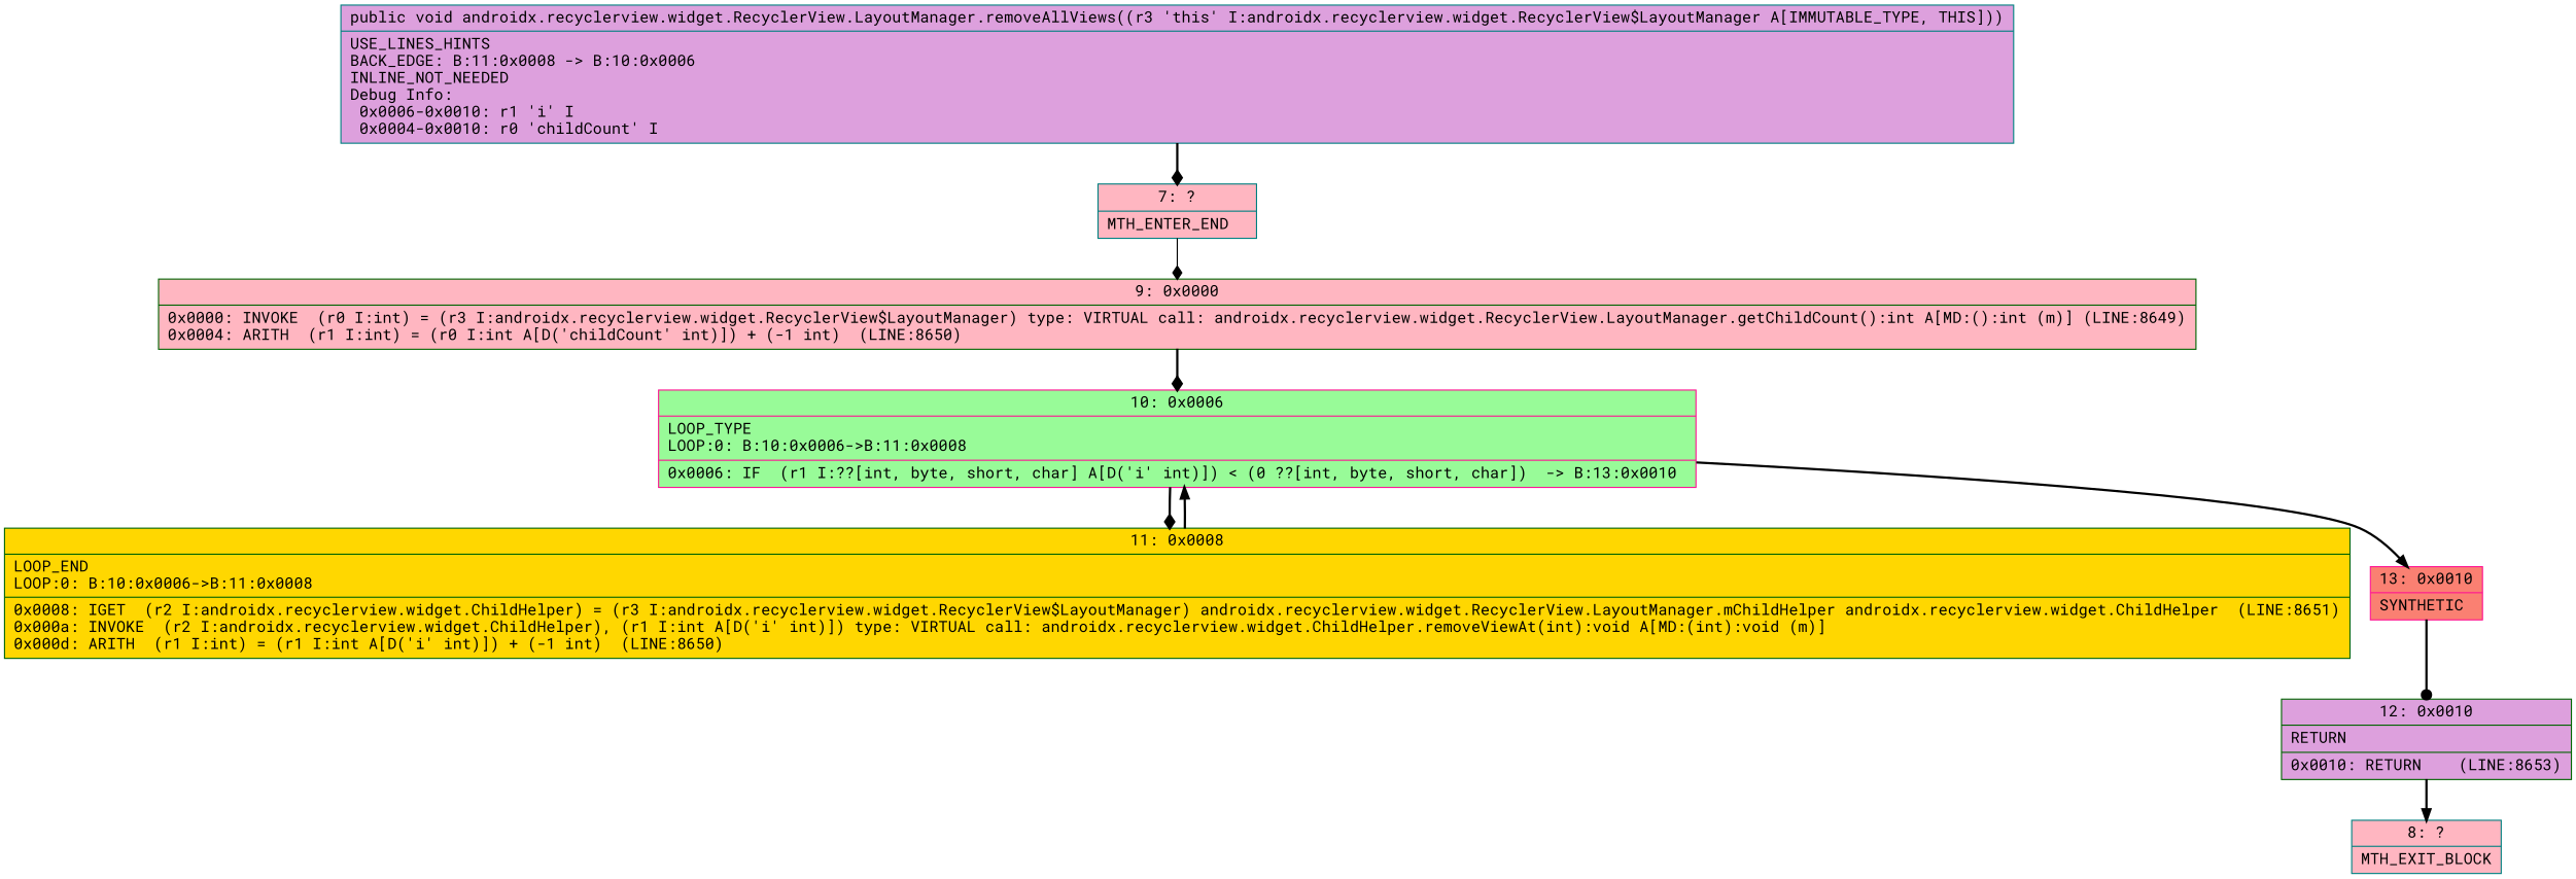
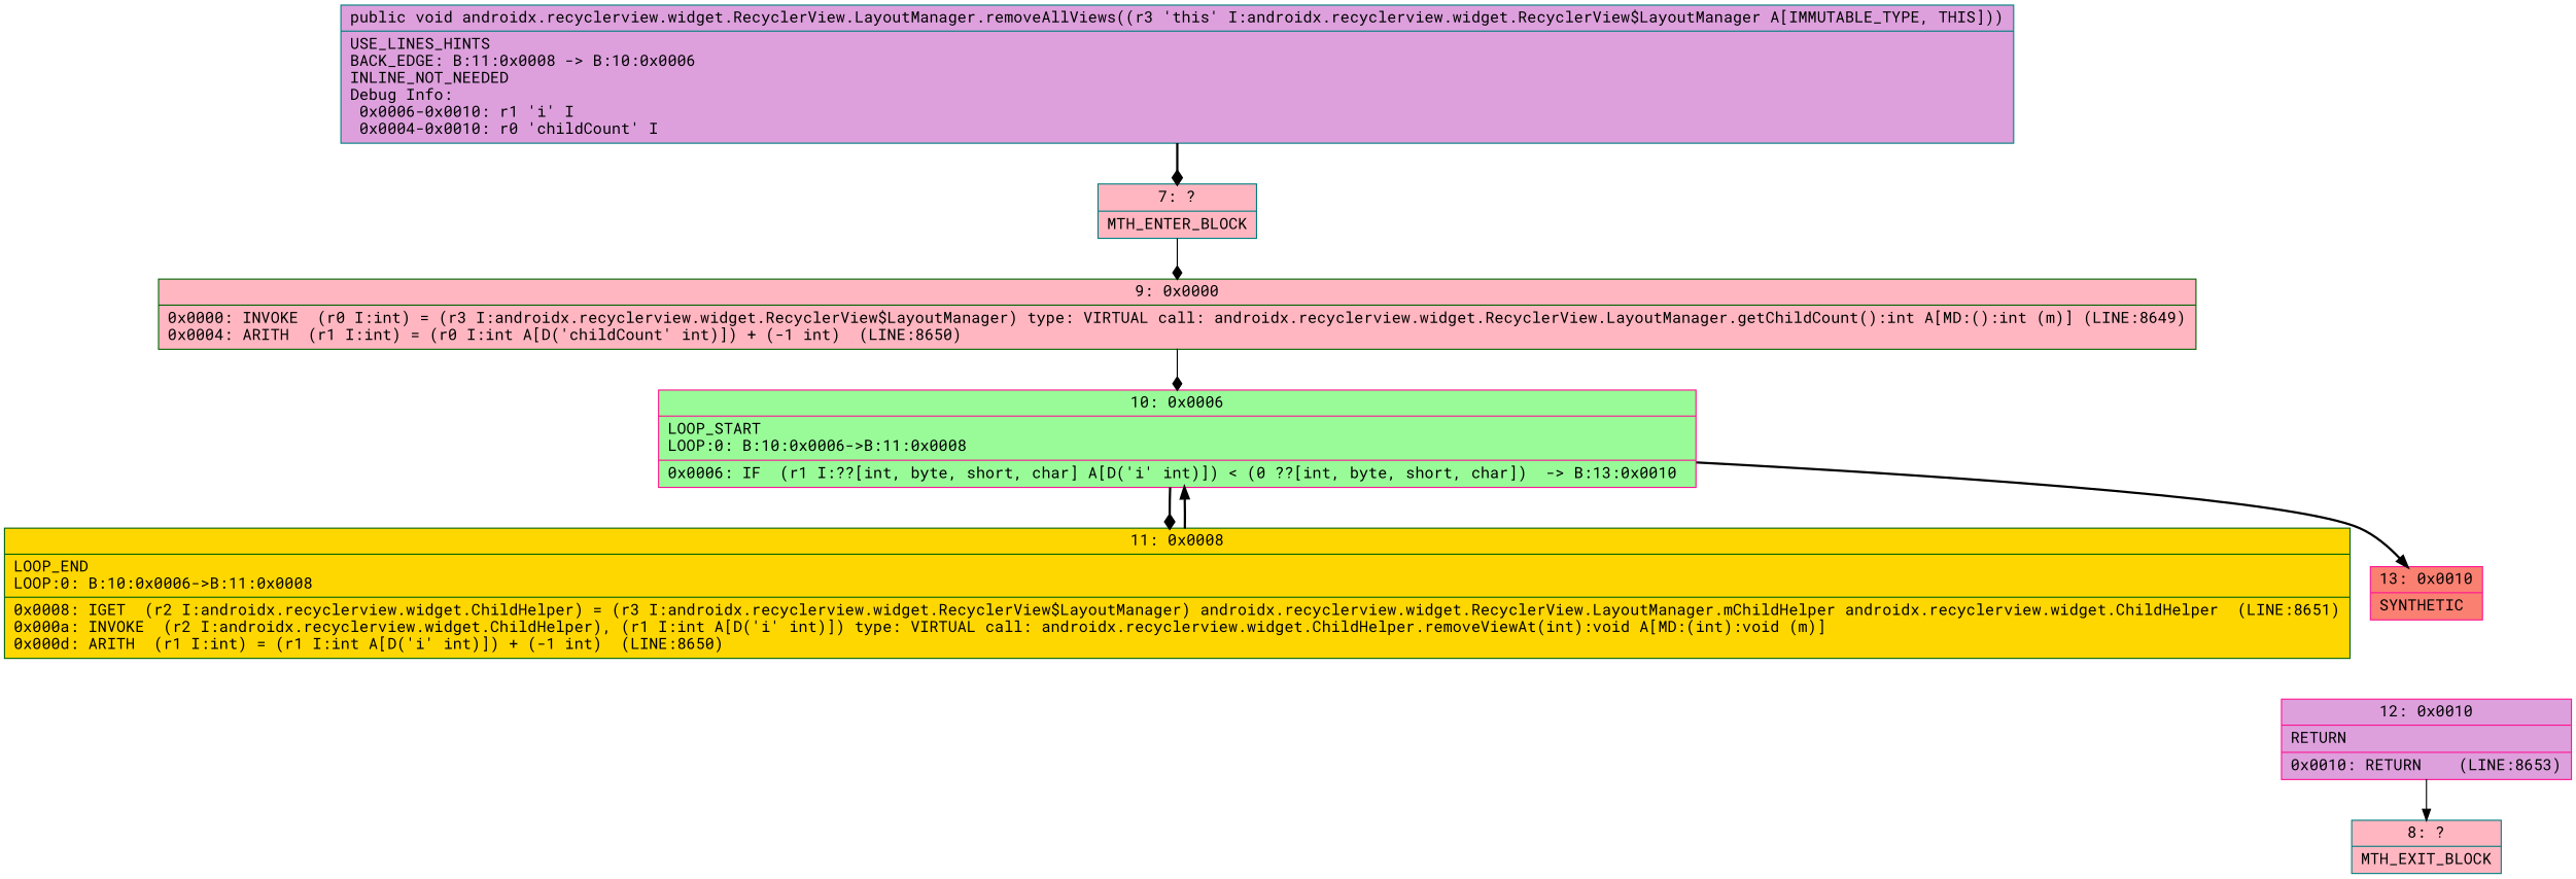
  digraph {
    fontname="Roboto Mono"
    node [color=teal fillcolor=lightpink fontname="Roboto Mono" shape=record style=filled]
    edge [arrowhead=diamond fontname="Roboto Mono" style=bold]
-   n1 [label="{7\:\ ?|MTH_ENTER_END\l}"]
+   n1 [label="{7\:\ ?|MTH_ENTER_BLOCK\l}"]
    n2 [color=darkgreen label="{9\:\ 0x0000|0x0000: INVOKE  (r0 I:int) = (r3 I:androidx.recyclerview.widget.RecyclerView$LayoutManager) type: VIRTUAL call: androidx.recyclerview.widget.RecyclerView.LayoutManager.getChildCount():int A[MD:():int (m)] (LINE:8649)\l0x0004: ARITH  (r1 I:int) = (r0 I:int A[D('childCount' int)]) + (\-1 int)  (LINE:8650)\l}"]
-   n3 [color=deeppink fillcolor=palegreen label="{10\:\ 0x0006|LOOP_TYPE\lLOOP:0: B:10:0x0006\-\>B:11:0x0008\l|0x0006: IF  (r1 I:??[int, byte, short, char] A[D('i' int)]) \< (0 ??[int, byte, short, char])  \-\> B:13:0x0010 \l}"]
+   n3 [color=deeppink fillcolor=palegreen label="{10\:\ 0x0006|LOOP_START\lLOOP:0: B:10:0x0006\-\>B:11:0x0008\l|0x0006: IF  (r1 I:??[int, byte, short, char] A[D('i' int)]) \< (0 ??[int, byte, short, char])  \-\> B:13:0x0010 \l}"]
    n4 [color=darkgreen fillcolor=gold label="{11\:\ 0x0008|LOOP_END\lLOOP:0: B:10:0x0006\-\>B:11:0x0008\l|0x0008: IGET  (r2 I:androidx.recyclerview.widget.ChildHelper) = (r3 I:androidx.recyclerview.widget.RecyclerView$LayoutManager) androidx.recyclerview.widget.RecyclerView.LayoutManager.mChildHelper androidx.recyclerview.widget.ChildHelper  (LINE:8651)\l0x000a: INVOKE  (r2 I:androidx.recyclerview.widget.ChildHelper), (r1 I:int A[D('i' int)]) type: VIRTUAL call: androidx.recyclerview.widget.ChildHelper.removeViewAt(int):void A[MD:(int):void (m)]\l0x000d: ARITH  (r1 I:int) = (r1 I:int A[D('i' int)]) + (\-1 int)  (LINE:8650)\l}"]
    n5 [color=deeppink fillcolor=salmon label="{13\:\ 0x0010|SYNTHETIC\l}"]
-   n6 [color=darkgreen fillcolor=plum label="{12\:\ 0x0010|RETURN\l|0x0010: RETURN    (LINE:8653)\l}"]
+   n6 [color=deeppink fillcolor=plum label="{12\:\ 0x0010|RETURN\l|0x0010: RETURN    (LINE:8653)\l}"]
    n7 [label="{8\:\ ?|MTH_EXIT_BLOCK\l}"]
    n8 [fillcolor=plum label="{public void androidx.recyclerview.widget.RecyclerView.LayoutManager.removeAllViews((r3 'this' I:androidx.recyclerview.widget.RecyclerView$LayoutManager A[IMMUTABLE_TYPE, THIS]))  | USE_LINES_HINTS\lBACK_EDGE: B:11:0x0008 \-\> B:10:0x0006\lINLINE_NOT_NEEDED\lDebug Info:\l  0x0006\-0x0010: r1 'i' I\l  0x0004\-0x0010: r0 'childCount' I\l}"]
    n1 -> n2 [style=solid]
-   n2 -> n3
+   n2 -> n3 [style=solid]
    n3 -> n4
    n3 -> n5 [arrowhead=normal]
    n4 -> n3 [arrowhead=normal]
-   n5 -> n6 [arrowhead=dot]
-   n6 -> n7 [arrowhead=normal]
+   n6 -> n7 [arrowhead=normal style=solid]
    n8 -> n1
  }
